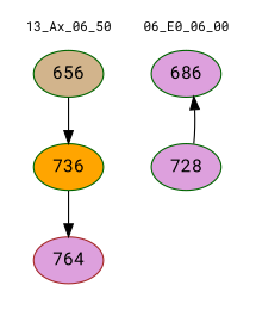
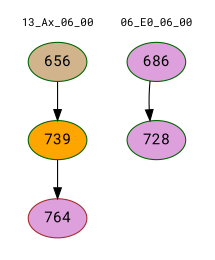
  digraph {
    fontname="Roboto Mono"
    node [color=darkgreen fillcolor=plum fontname="Roboto Mono" style=filled]
    edge [color=black fontname="Roboto Mono"]
    n1 [fillcolor=tan label=656]
-   n2 [fillcolor=orange label=736]
+   n2 [fillcolor=orange label=739]
    n3 [color=brown label=764]
    n4 [label=686]
    n5 [label=728]
    subgraph cluster_1 {
      color=white
      fontsize=10
-     label="13_Ax_06_50"
+     label="13_Ax_06_00"
      n1
      n2
      n3
    }
    subgraph cluster_2 {
      color=white
      fontsize=10
      label="06_E0_06_00"
      n4
      n5
    }
    n1 -> n2
    n2 -> n3
-   n5 -> n4
+   n4 -> n5
  }
